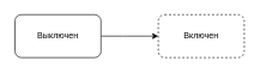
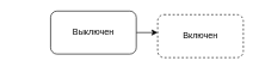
  <mxCell id="0" />
  <mxCell id="1" parent="0" />
  <mxCell id="2" value="" style="edgeStyle=orthogonalEdgeStyle;rounded=0;orthogonalLoop=1;jettySize=auto;html=1;" edge="1" parent="1" source="3" target="4"><mxGeometry relative="1" as="geometry"><Array as="points"><mxPoint x="170" y="50" /><mxPoint x="170" y="50" /></Array></mxGeometry></mxCell>
- <mxCell id="3" value="Выключен" style="rounded=1;whiteSpace=wrap;html=1;" vertex="1" parent="1"><mxGeometry x="20" y="20" width="120" height="60" as="geometry" /></mxCell>
+ <mxCell id="3" value="Выключен" style="rounded=1;whiteSpace=wrap;html=1;" vertex="1" parent="1"><mxGeometry x="70" y="15" width="120" height="60" as="geometry" /></mxCell>
  <mxCell id="4" value="Включен" style="whiteSpace=wrap;html=1;rounded=1;dashed=1;" vertex="1" parent="1"><mxGeometry x="220" y="20" width="120" height="60" as="geometry" /></mxCell>
